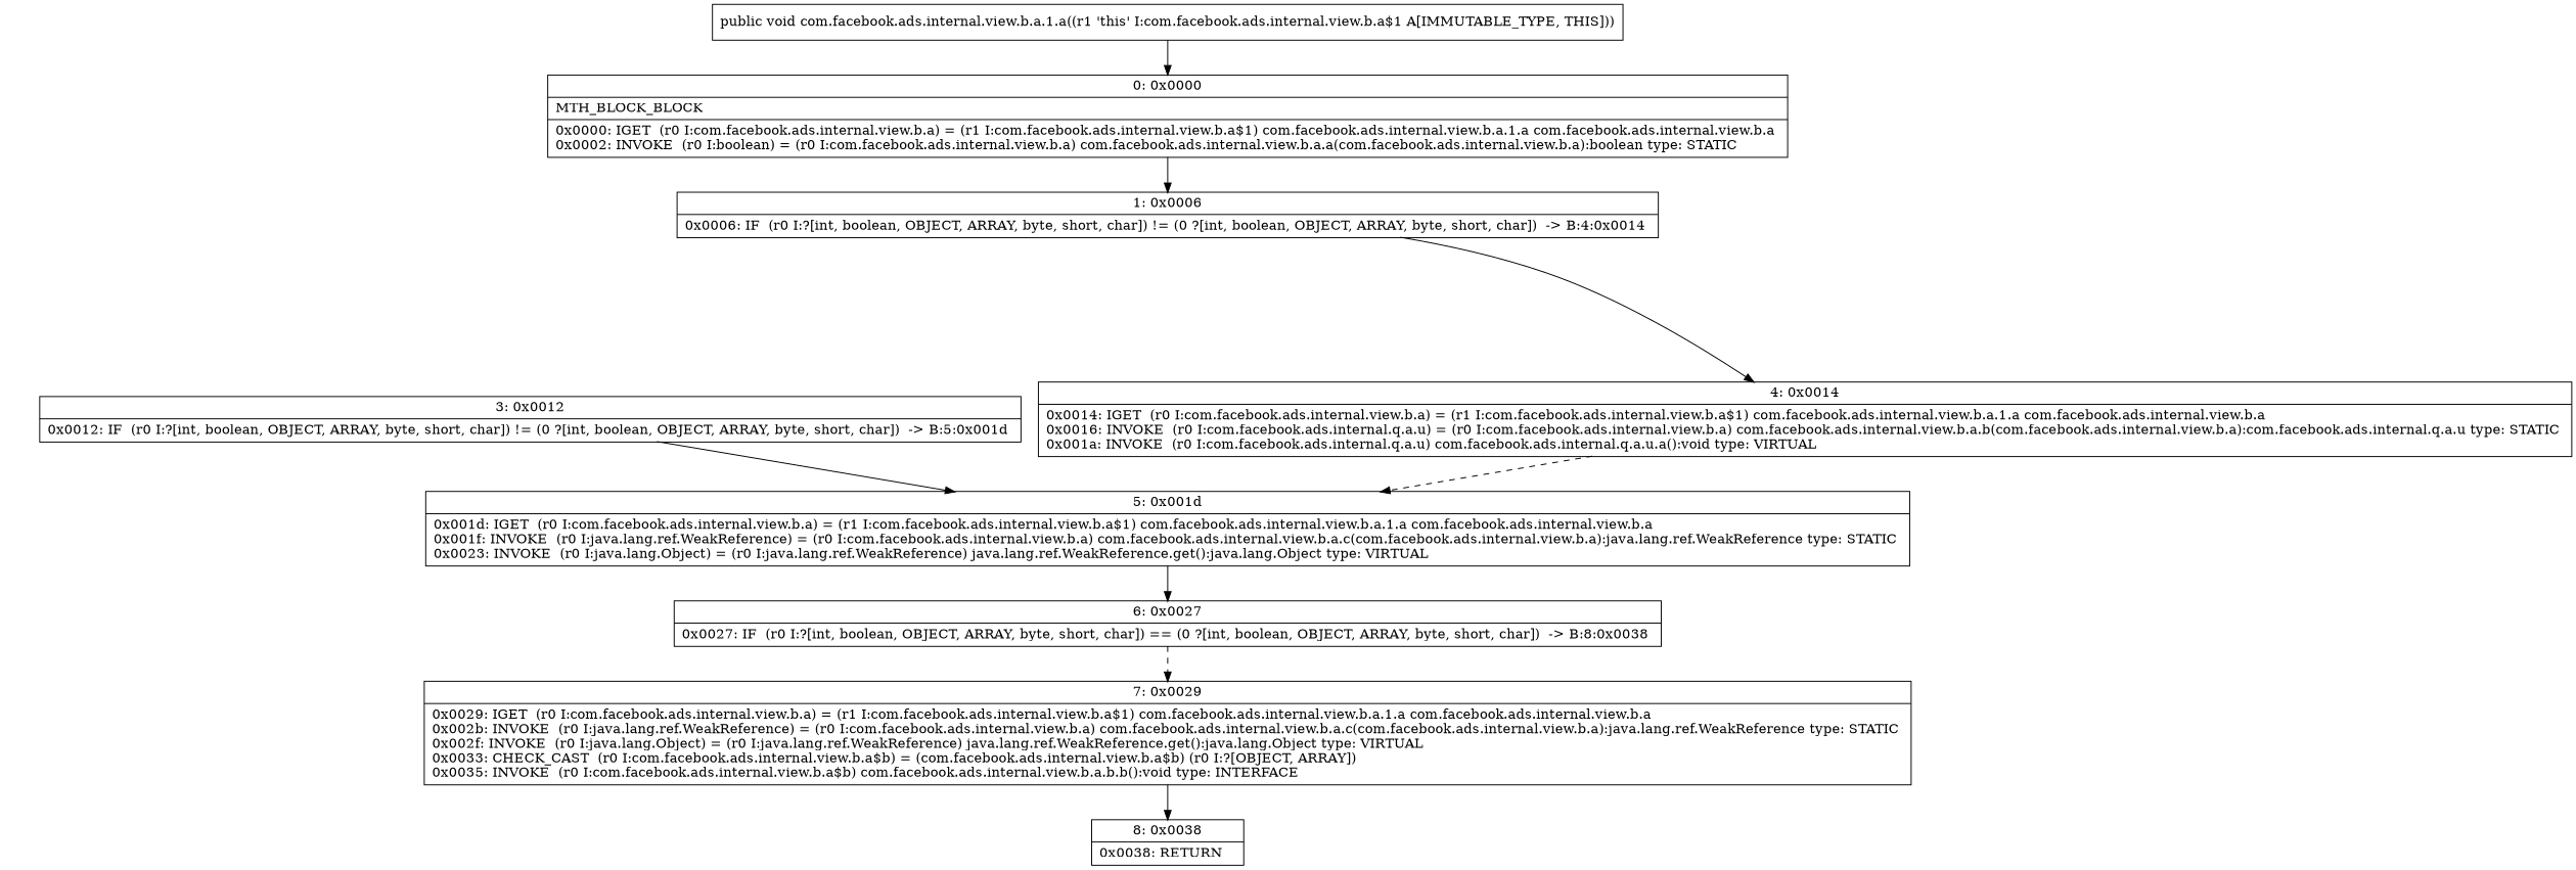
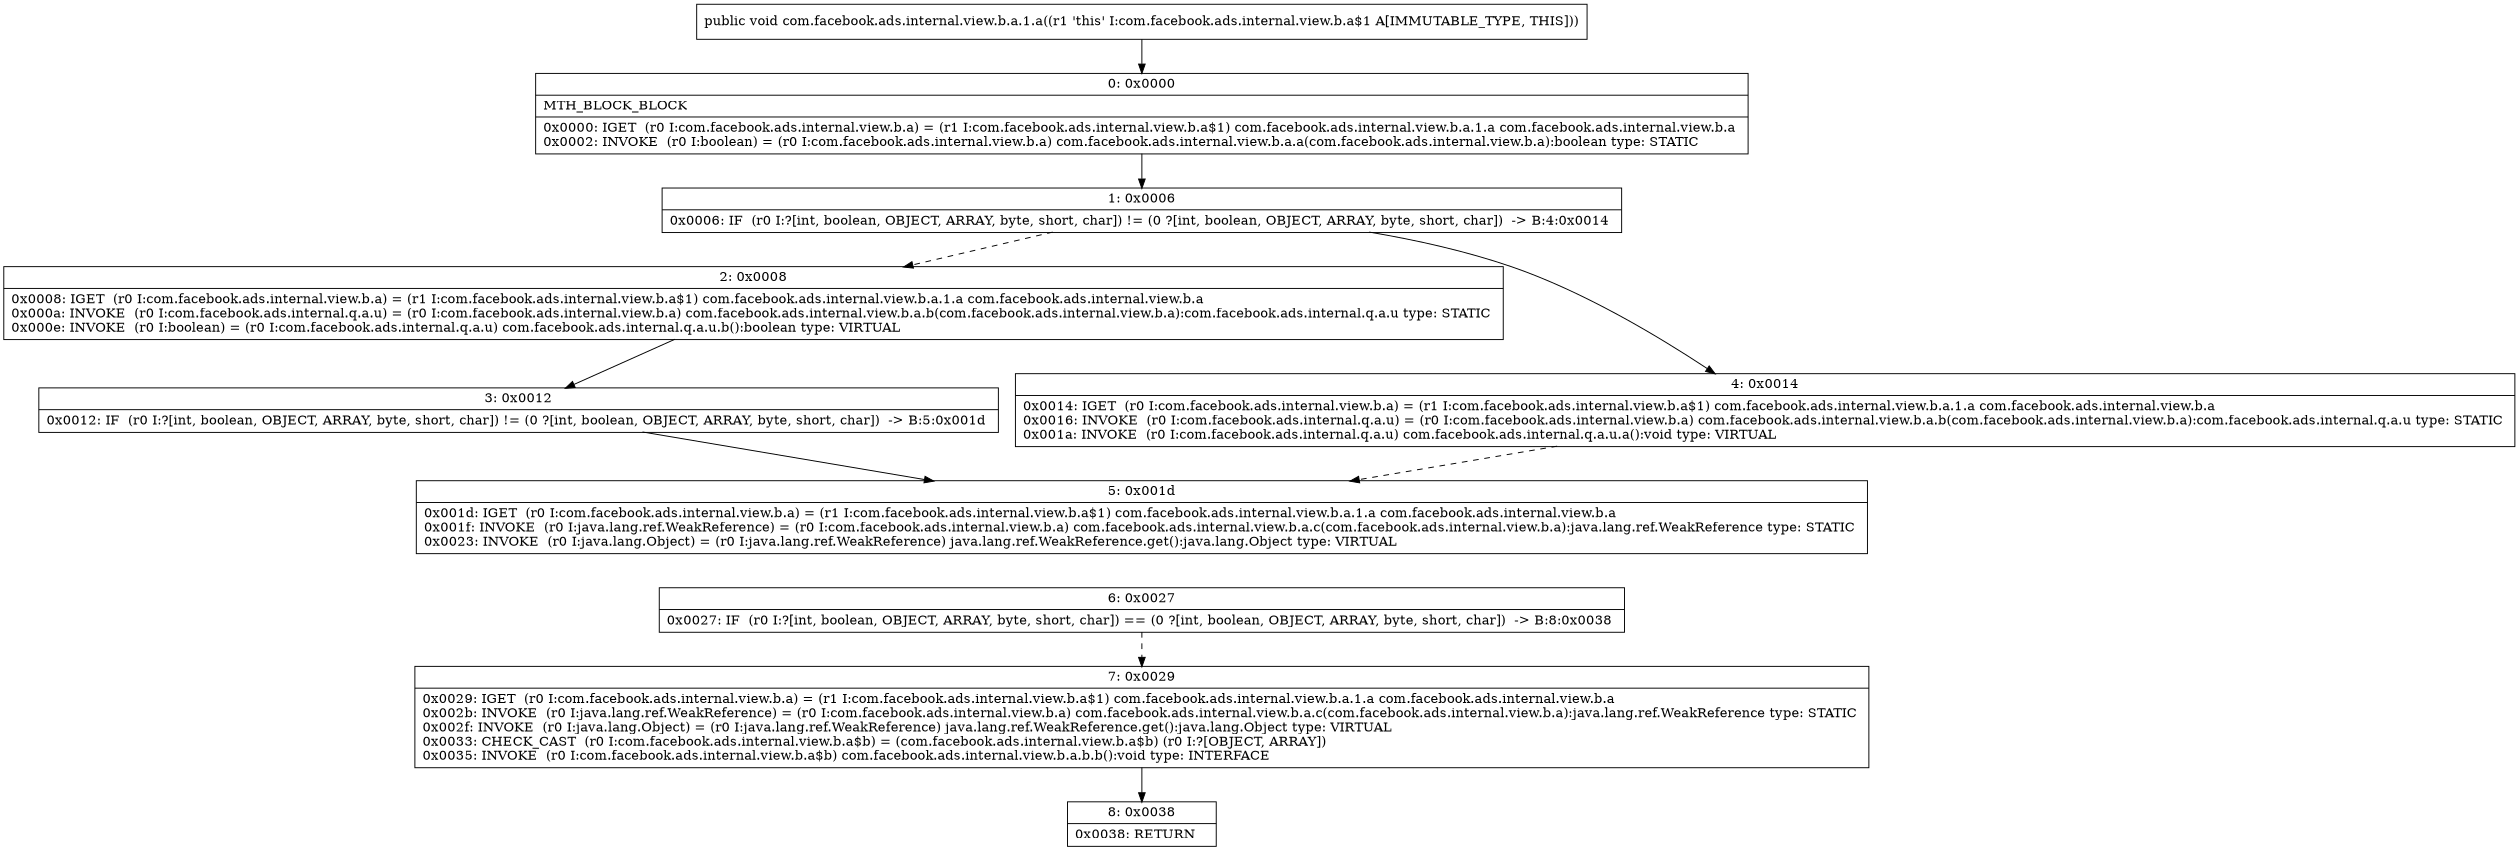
  digraph {
    node [shape=record]
    n1 [label="{0\:\ 0x0000|MTH_BLOCK_BLOCK\l|0x0000: IGET  (r0 I:com.facebook.ads.internal.view.b.a) = (r1 I:com.facebook.ads.internal.view.b.a$1) com.facebook.ads.internal.view.b.a.1.a com.facebook.ads.internal.view.b.a \l0x0002: INVOKE  (r0 I:boolean) = (r0 I:com.facebook.ads.internal.view.b.a) com.facebook.ads.internal.view.b.a.a(com.facebook.ads.internal.view.b.a):boolean type: STATIC \l}"]
    n2 [label="{1\:\ 0x0006|0x0006: IF  (r0 I:?[int, boolean, OBJECT, ARRAY, byte, short, char]) != (0 ?[int, boolean, OBJECT, ARRAY, byte, short, char])  \-\> B:4:0x0014 \l}"]
+   n3 [label="{2\:\ 0x0008|0x0008: IGET  (r0 I:com.facebook.ads.internal.view.b.a) = (r1 I:com.facebook.ads.internal.view.b.a$1) com.facebook.ads.internal.view.b.a.1.a com.facebook.ads.internal.view.b.a \l0x000a: INVOKE  (r0 I:com.facebook.ads.internal.q.a.u) = (r0 I:com.facebook.ads.internal.view.b.a) com.facebook.ads.internal.view.b.a.b(com.facebook.ads.internal.view.b.a):com.facebook.ads.internal.q.a.u type: STATIC \l0x000e: INVOKE  (r0 I:boolean) = (r0 I:com.facebook.ads.internal.q.a.u) com.facebook.ads.internal.q.a.u.b():boolean type: VIRTUAL \l}"]
    n4 [label="{4\:\ 0x0014|0x0014: IGET  (r0 I:com.facebook.ads.internal.view.b.a) = (r1 I:com.facebook.ads.internal.view.b.a$1) com.facebook.ads.internal.view.b.a.1.a com.facebook.ads.internal.view.b.a \l0x0016: INVOKE  (r0 I:com.facebook.ads.internal.q.a.u) = (r0 I:com.facebook.ads.internal.view.b.a) com.facebook.ads.internal.view.b.a.b(com.facebook.ads.internal.view.b.a):com.facebook.ads.internal.q.a.u type: STATIC \l0x001a: INVOKE  (r0 I:com.facebook.ads.internal.q.a.u) com.facebook.ads.internal.q.a.u.a():void type: VIRTUAL \l}"]
    n5 [label="{3\:\ 0x0012|0x0012: IF  (r0 I:?[int, boolean, OBJECT, ARRAY, byte, short, char]) != (0 ?[int, boolean, OBJECT, ARRAY, byte, short, char])  \-\> B:5:0x001d \l}"]
    n6 [label="{5\:\ 0x001d|0x001d: IGET  (r0 I:com.facebook.ads.internal.view.b.a) = (r1 I:com.facebook.ads.internal.view.b.a$1) com.facebook.ads.internal.view.b.a.1.a com.facebook.ads.internal.view.b.a \l0x001f: INVOKE  (r0 I:java.lang.ref.WeakReference) = (r0 I:com.facebook.ads.internal.view.b.a) com.facebook.ads.internal.view.b.a.c(com.facebook.ads.internal.view.b.a):java.lang.ref.WeakReference type: STATIC \l0x0023: INVOKE  (r0 I:java.lang.Object) = (r0 I:java.lang.ref.WeakReference) java.lang.ref.WeakReference.get():java.lang.Object type: VIRTUAL \l}"]
    n7 [label="{6\:\ 0x0027|0x0027: IF  (r0 I:?[int, boolean, OBJECT, ARRAY, byte, short, char]) == (0 ?[int, boolean, OBJECT, ARRAY, byte, short, char])  \-\> B:8:0x0038 \l}"]
    n8 [label="{7\:\ 0x0029|0x0029: IGET  (r0 I:com.facebook.ads.internal.view.b.a) = (r1 I:com.facebook.ads.internal.view.b.a$1) com.facebook.ads.internal.view.b.a.1.a com.facebook.ads.internal.view.b.a \l0x002b: INVOKE  (r0 I:java.lang.ref.WeakReference) = (r0 I:com.facebook.ads.internal.view.b.a) com.facebook.ads.internal.view.b.a.c(com.facebook.ads.internal.view.b.a):java.lang.ref.WeakReference type: STATIC \l0x002f: INVOKE  (r0 I:java.lang.Object) = (r0 I:java.lang.ref.WeakReference) java.lang.ref.WeakReference.get():java.lang.Object type: VIRTUAL \l0x0033: CHECK_CAST  (r0 I:com.facebook.ads.internal.view.b.a$b) = (com.facebook.ads.internal.view.b.a$b) (r0 I:?[OBJECT, ARRAY]) \l0x0035: INVOKE  (r0 I:com.facebook.ads.internal.view.b.a$b) com.facebook.ads.internal.view.b.a.b.b():void type: INTERFACE \l}"]
    n9 [label="{8\:\ 0x0038|0x0038: RETURN   \l}"]
    n10 [label="{public void com.facebook.ads.internal.view.b.a.1.a((r1 'this' I:com.facebook.ads.internal.view.b.a$1 A[IMMUTABLE_TYPE, THIS])) }"]
    n1 -> n2
+   n2 -> n3 [style=dashed]
    n2 -> n4
+   n3 -> n5
    n4 -> n6 [style=dashed]
    n5 -> n6
-   n6 -> n7
    n7 -> n8 [style=dashed]
    n8 -> n9
    n10 -> n1
  }
